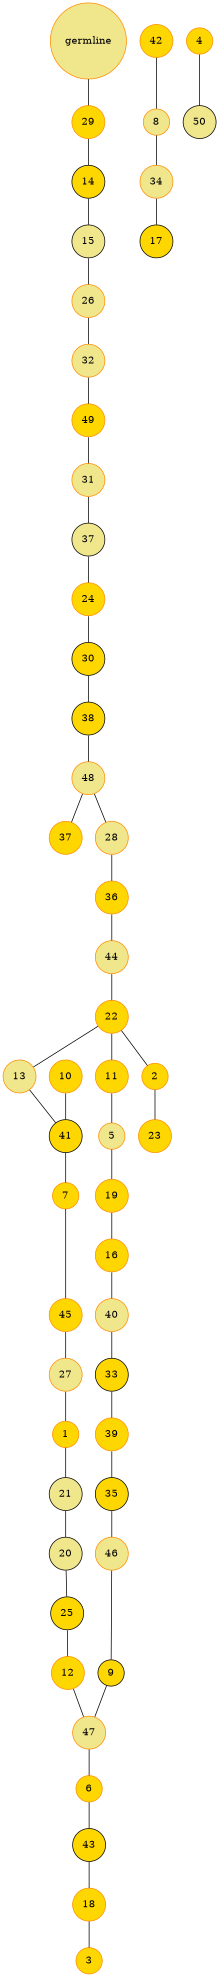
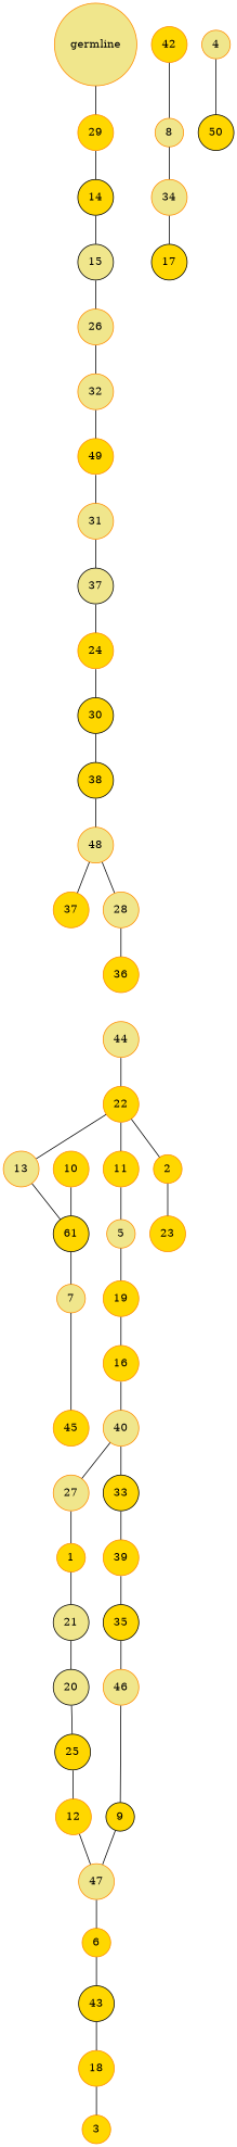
  graph {
    rankdir=UD
    splines=line
    node [color=darkorange fillcolor=gold shape=circle style=filled]
    n1 [fillcolor=khaki label=germline]
    n2 [label=29]
    n3 [color=black label=14]
    n4 [color=black fillcolor=khaki label=15]
    n5 [fillcolor=khaki label=26]
    n6 [fillcolor=khaki label=32]
    n7 [label=49]
    n8 [fillcolor=khaki label=31]
    n9 [color=black fillcolor=khaki label=37]
    n10 [label=24]
    n11 [color=black label=30]
    n12 [color=black label=38]
    n13 [fillcolor=khaki label=48]
    n14 [label=37]
    n15 [fillcolor=khaki label=28]
    n16 [label=36]
    n17 [fillcolor=khaki label=44]
    n18 [label=22]
    n19 [fillcolor=khaki label=13]
    n20 [label=11]
    n21 [label=2]
-   n22 [color=black label=41]
+   n22 [color=black label=61]
    n23 [fillcolor=khaki label=5]
    n24 [label=23]
    n25 [label=10]
-   n26 [label=7]
+   n26 [fillcolor=khaki label=7]
    n27 [label=45]
    n28 [fillcolor=khaki label=27]
    n29 [label=1]
    n30 [color=black fillcolor=khaki label=21]
    n31 [color=black fillcolor=khaki label=20]
    n32 [color=black label=25]
    n33 [label=12]
    n34 [fillcolor=khaki label=47]
    n35 [label=6]
    n36 [color=black label=43]
    n37 [label=18]
    n38 [label=3]
    n39 [label=19]
    n40 [label=16]
    n41 [fillcolor=khaki label=40]
    n42 [color=black label=33]
    n43 [label=39]
    n44 [color=black label=35]
    n45 [fillcolor=khaki label=46]
    n46 [color=black label=9]
    n47 [label=42]
    n48 [fillcolor=khaki label=8]
    n49 [fillcolor=khaki label=34]
    n50 [color=black label=17]
-   n51 [label=4]
-   n52 [color=black fillcolor=khaki label=50]
+   n51 [fillcolor=khaki label=4]
+   n52 [color=black label=50]
    n1 -- n2
    n2 -- n3
    n3 -- n4
    n4 -- n5
    n5 -- n6
    n6 -- n7
    n7 -- n8
    n8 -- n9
    n9 -- n10
    n10 -- n11
    n11 -- n12
    n12 -- n13
    n13 -- n14
    n13 -- n15
    n15 -- n16
-   n16 -- n17
    n17 -- n18
    n18 -- n19
    n18 -- n20
    n18 -- n21
    n19 -- n22
    n20 -- n23
    n21 -- n24
    n22 -- n26
    n23 -- n39
    n25 -- n22
    n26 -- n27
-   n27 -- n28
+   n41 -- n28
    n28 -- n29
    n29 -- n30
    n30 -- n31
    n31 -- n32
    n32 -- n33
    n33 -- n34
    n34 -- n35
    n35 -- n36
    n36 -- n37
    n37 -- n38
    n39 -- n40
    n40 -- n41
    n41 -- n42
    n42 -- n43
    n43 -- n44
    n44 -- n45
    n45 -- n46
    n46 -- n34
    n47 -- n48
    n48 -- n49
    n49 -- n50
    n51 -- n52
  }
